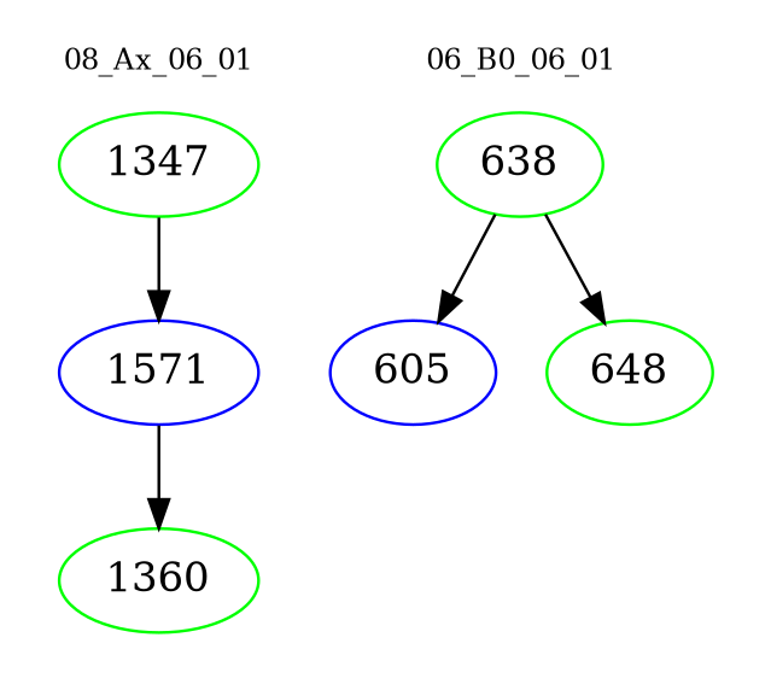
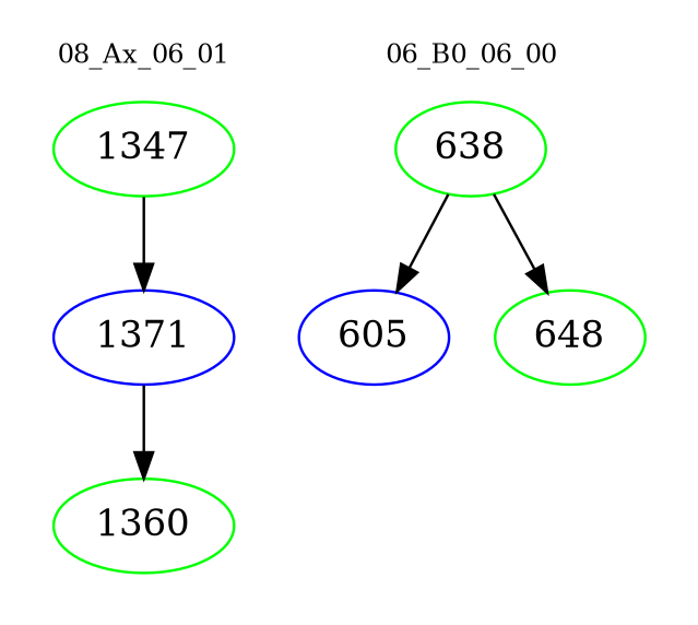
  digraph {
    node [color=green]
    edge [color=black]
    n1 [label=1347]
    n2 [label=1360]
-   n3 [color=blue label=1571]
+   n3 [color=blue label=1371]
    n4 [label=638]
    n5 [color=blue label=605]
    n6 [label=648]
    subgraph cluster_1 {
      color=white
      fontsize=10
      label="08_Ax_06_01"
      n1
      n2
      n3
    }
    subgraph cluster_2 {
      color=white
      fontsize=10
-     label="06_B0_06_01"
+     label="06_B0_06_00"
      n4
      n5
      n6
    }
    n1 -> n3
    n3 -> n2
    n4 -> n5
    n4 -> n6
  }
